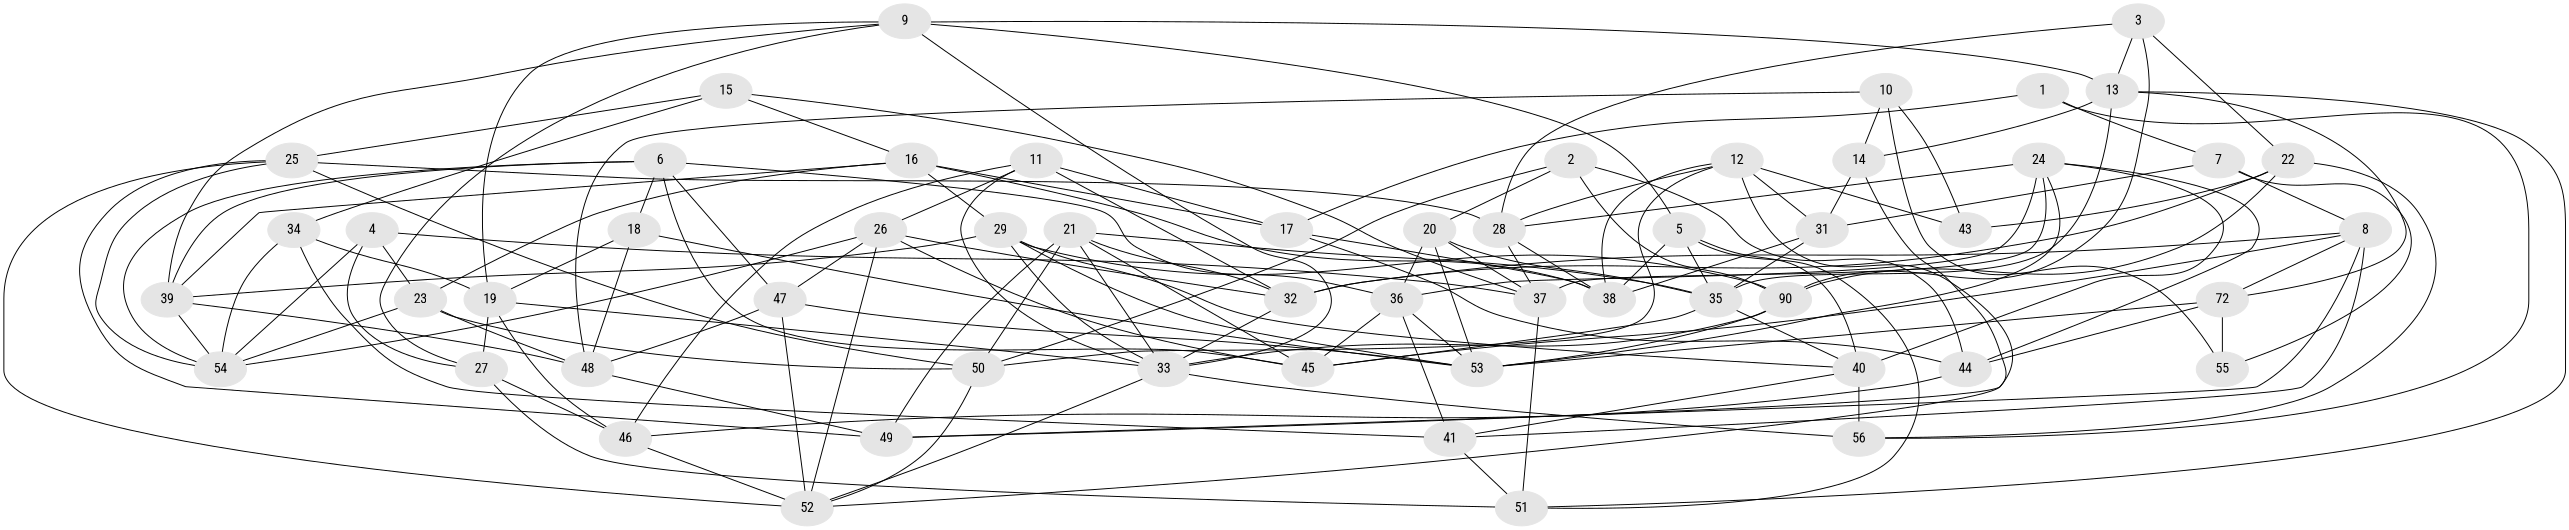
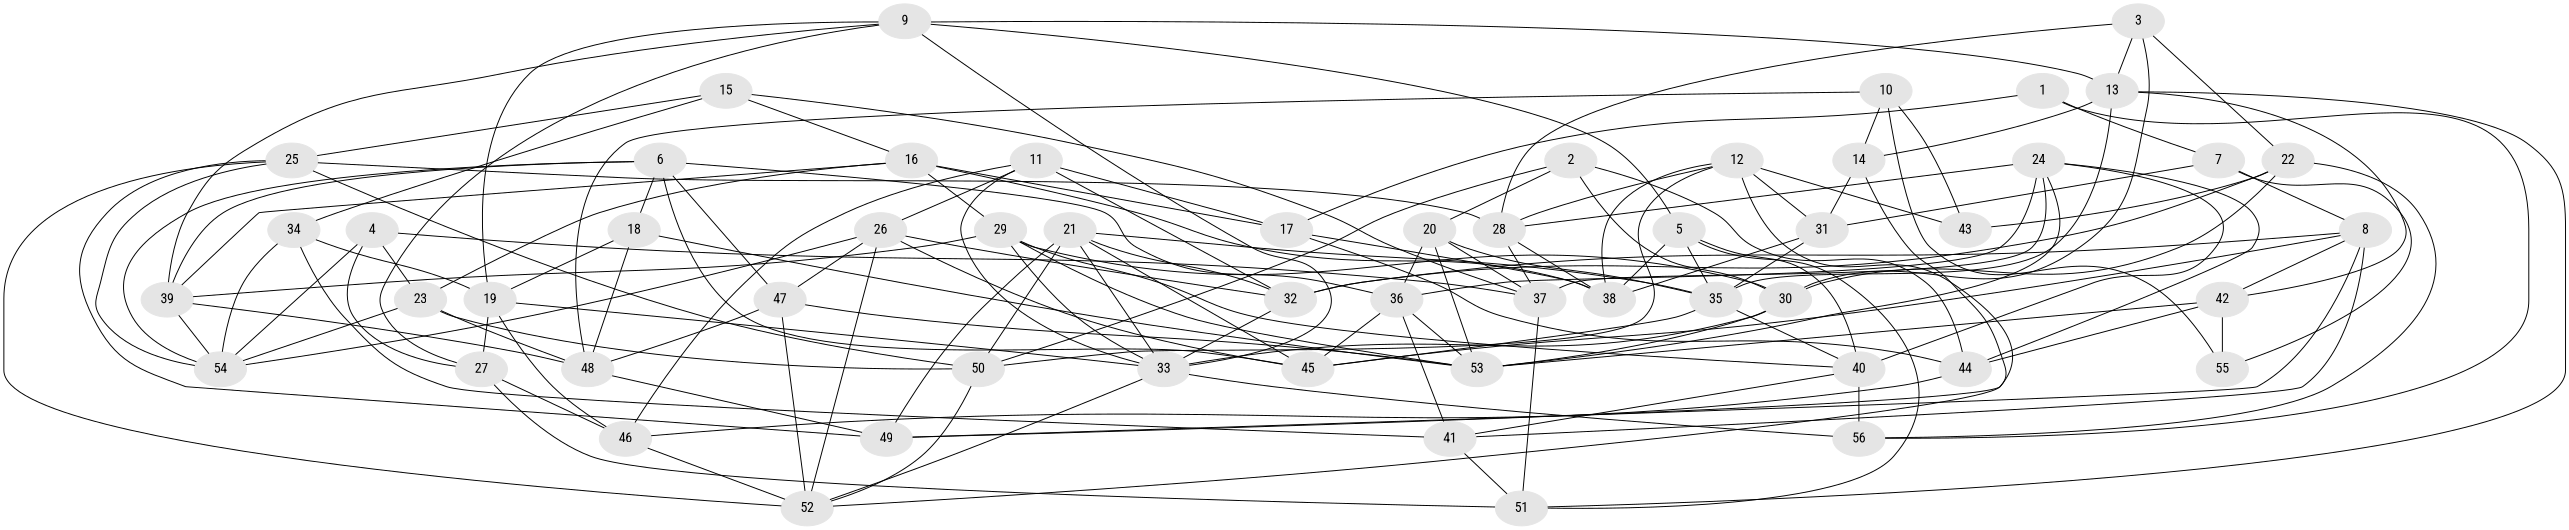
  graph {
    fontname="Roboto Condensed"
    node [color=gray90 fontname="Roboto Condensed" style=filled]
    edge [fontname="Roboto Condensed" weight=1.0]
    1
    7
    17
    56
    8
    31
    55
    44
    38
    2
    20
-   30 [label=90]
+   30
    50
    37
    35
    36
    53
    33
    46
    52
    3
    13
    22
    28
    51
-   42 [label=72]
+   42
    14
    32
    43
    4
    23
    27
    54
    48
    5
    40
    45
    41
    6
    18
    39
    47
    19
    49
    9
    10
    11
    26
    12
    15
    16
    25
    34
    29
    21
    24
    1 -- 7 [weight=2.0]
    1 -- 17
    1 -- 56
    7 -- 8
    7 -- 31 [weight=2.0]
    7 -- 55
    17 -- 44
    17 -- 38
    8 -- 42
    8 -- 32
    8 -- 45
    8 -- 41
    8 -- 49
    31 -- 38
    31 -- 35
    44 -- 46
    2 -- 44
    2 -- 20
    2 -- 30
    2 -- 50
    20 -- 37
    20 -- 35 [weight=2.0]
    20 -- 36
    20 -- 53
    30 -- 53
    30 -- 33
    50 -- 52
    37 -- 51
    35 -- 40
    35 -- 45
    36 -- 53
    36 -- 45
    36 -- 41
    33 -- 56
    33 -- 52
    46 -- 52
    3 -- 30
    3 -- 13
    3 -- 22
    3 -- 28
    13 -- 35
    13 -- 51
    13 -- 42
    13 -- 14
    22 -- 56 [weight=2.0]
    22 -- 30
    22 -- 32
    22 -- 43
    28 -- 38
    28 -- 37
    42 -- 55
    42 -- 44 [weight=2.0]
    42 -- 53
    14 -- 31
    14 -- 49
    32 -- 33
    4 -- 37
    4 -- 23
    4 -- 27
    4 -- 54
    23 -- 50
    23 -- 54
    23 -- 48 [weight=2.0]
    27 -- 46
    27 -- 51 [weight=2.0]
    48 -- 49
    5 -- 38
    5 -- 35
    5 -- 51
    5 -- 40
    40 -- 56 [weight=2.0]
    40 -- 41
    41 -- 51
    6 -- 36
    6 -- 54
    6 -- 45
    6 -- 18
    6 -- 39
    6 -- 47
    18 -- 53
    18 -- 48
    18 -- 19
    39 -- 54
    39 -- 48
    47 -- 53
    47 -- 52 [weight=2.0]
    47 -- 48
    19 -- 33
    19 -- 46 [weight=2.0]
    19 -- 27
    9 -- 33
    9 -- 13
    9 -- 27
    9 -- 5
    9 -- 39
    9 -- 19
    10 -- 55
    10 -- 14
    10 -- 43 [weight=2.0]
    10 -- 48 [weight=2.0]
    11 -- 17 [weight=2.0]
    11 -- 33
    11 -- 46
    11 -- 32
    11 -- 26
    26 -- 52
    26 -- 32
    26 -- 54
    26 -- 45
    26 -- 47
    12 -- 31
    12 -- 38
    12 -- 50
    12 -- 52
    12 -- 28
    12 -- 43
    15 -- 37
    15 -- 16
    15 -- 25
    15 -- 34
    16 -- 17
    16 -- 38
    16 -- 23
    16 -- 39
    16 -- 29
    25 -- 50
    25 -- 52
    25 -- 28
    25 -- 54
    25 -- 49
    34 -- 54 [weight=2.0]
    34 -- 41 [weight=2.0]
    34 -- 19
    29 -- 30
    29 -- 53
    29 -- 33
    29 -- 40
    29 -- 39
    21 -- 50
    21 -- 35
    21 -- 33
    21 -- 32
    21 -- 45
    21 -- 49
    24 -- 44
    24 -- 37
    24 -- 36
    24 -- 53
    24 -- 28
    24 -- 40
  }
